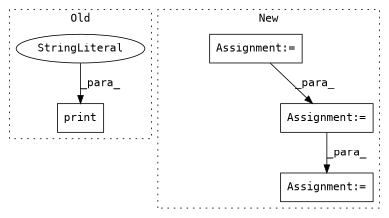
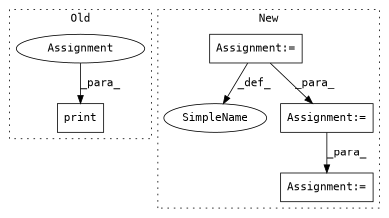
  digraph {
    fontname="DejaVu Sans Mono"
    node [a=7 fontname="DejaVu Sans Mono" l=1 shape=box]
    edge [fontname="DejaVu Sans Mono"]
    n1 [a=32 l="6,1" label=print s="15086,15125"]
-   n2 [a=45 l=33 label=StringLiteral s=15092 shape=ellipse]
+   n2 [a=45 l=33 label=Assignment s=15092 shape=ellipse]
    n3 [l=71 label="Assignment:=" s=9847]
    n4 [label="Assignment:=" s=10535]
+   n5 [a=42 l=3 label=SimpleName s=10380 shape=ellipse]
    n6 [label="Assignment:=" s=10437]
    subgraph cluster_1 {
      label=Old
      style=dotted
      n1
      n2
    }
    subgraph cluster_2 {
      label=New
      style=dotted
      n3
      n4
+     n5
      n6
    }
    n2 -> n1 [label=_para_]
+   n3 -> n5 [label=_def_]
    n3 -> n6 [label=_para_]
    n6 -> n4 [label=_para_]
  }
